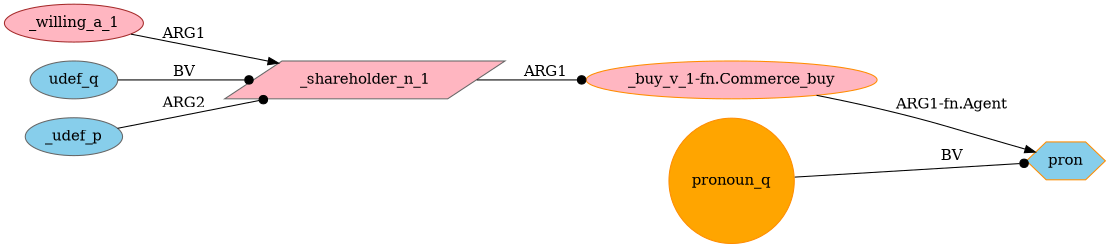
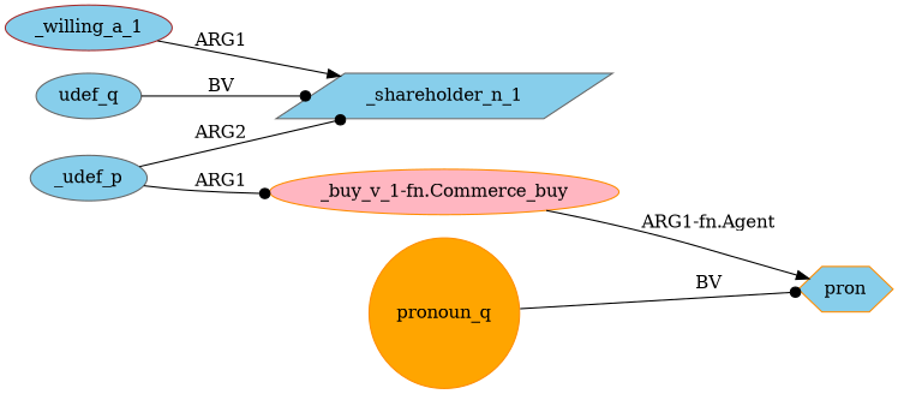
  digraph {
    rankdir=LR
    node [color=gray40 fillcolor=lightpink shape=ellipse style=filled]
    edge [arrowhead=dot]
-   _willing_a_1 [color=brown]
-   _shareholder_n_1 [shape=parallelogram]
+   _willing_a_1 [color=brown fillcolor=skyblue]
+   _shareholder_n_1 [fillcolor=skyblue shape=parallelogram]
    udef_q [fillcolor=skyblue]
    n4 [fillcolor=skyblue label=_udef_p]
    "_buy_v_1-fn.Commerce_buy" [color=darkorange]
    pron [color=darkorange fillcolor=skyblue shape=hexagon]
    pronoun_q [color=darkorange fillcolor=orange shape=circle]
    _willing_a_1 -> _shareholder_n_1 [arrowhead=normal label=ARG1]
    udef_q -> _shareholder_n_1 [label=BV]
    n4 -> _shareholder_n_1 [label=ARG2]
-   _shareholder_n_1 -> "_buy_v_1-fn.Commerce_buy" [label=ARG1]
+   n4 -> "_buy_v_1-fn.Commerce_buy" [label=ARG1]
    "_buy_v_1-fn.Commerce_buy" -> pron [arrowhead=normal label="ARG1-fn.Agent"]
    pronoun_q -> pron [label=BV]
  }
